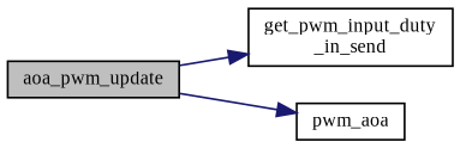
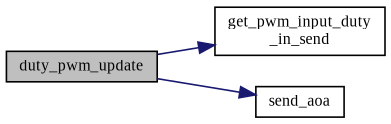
  digraph {
    fontname="Liberation Serif"
    rankdir=LR
    node [color=black fillcolor=white fontname="Liberation Serif" fontsize=10 shape=record style=filled]
    edge [color=midnightblue fontname="Liberation Serif" fontsize=10 labelfontname=FreeSans labelfontsize=10 style=solid]
-   n1 [fillcolor=grey75 fontcolor=black height=0.2 label=aoa_pwm_update width=0.4]
+   n1 [fillcolor=grey75 fontcolor=black height=0.2 label=duty_pwm_update width=0.4]
    n2 [height=0.2 label="get_pwm_input_duty\l_in_send" width=0.4]
-   n3 [height=0.2 label=pwm_aoa width=0.4]
+   n3 [height=0.2 label=send_aoa width=0.4]
    n1 -> n2
    n1 -> n3
  }
